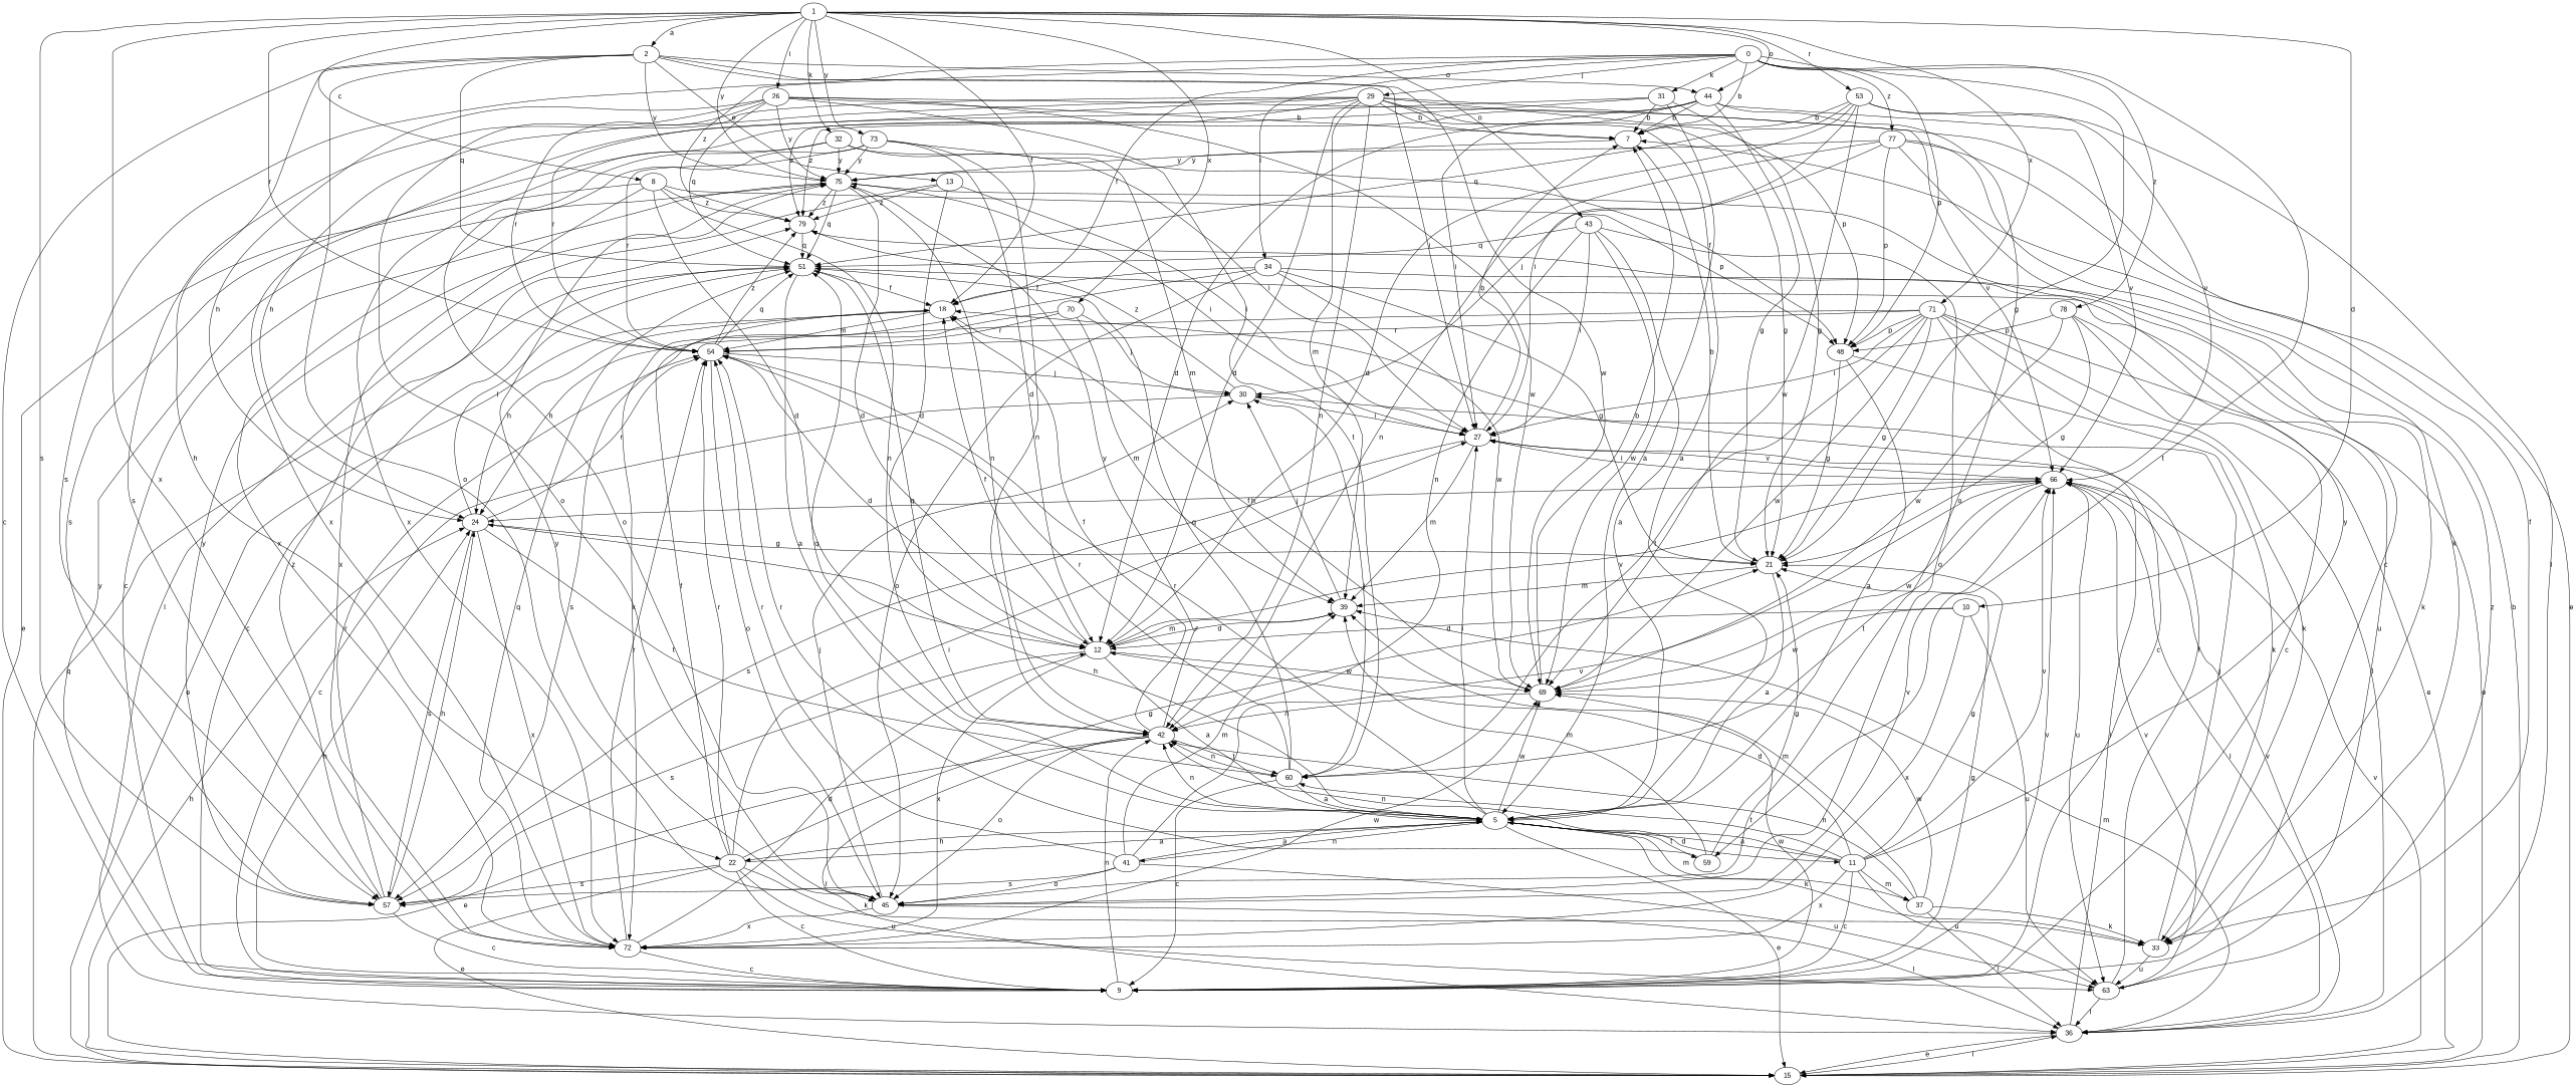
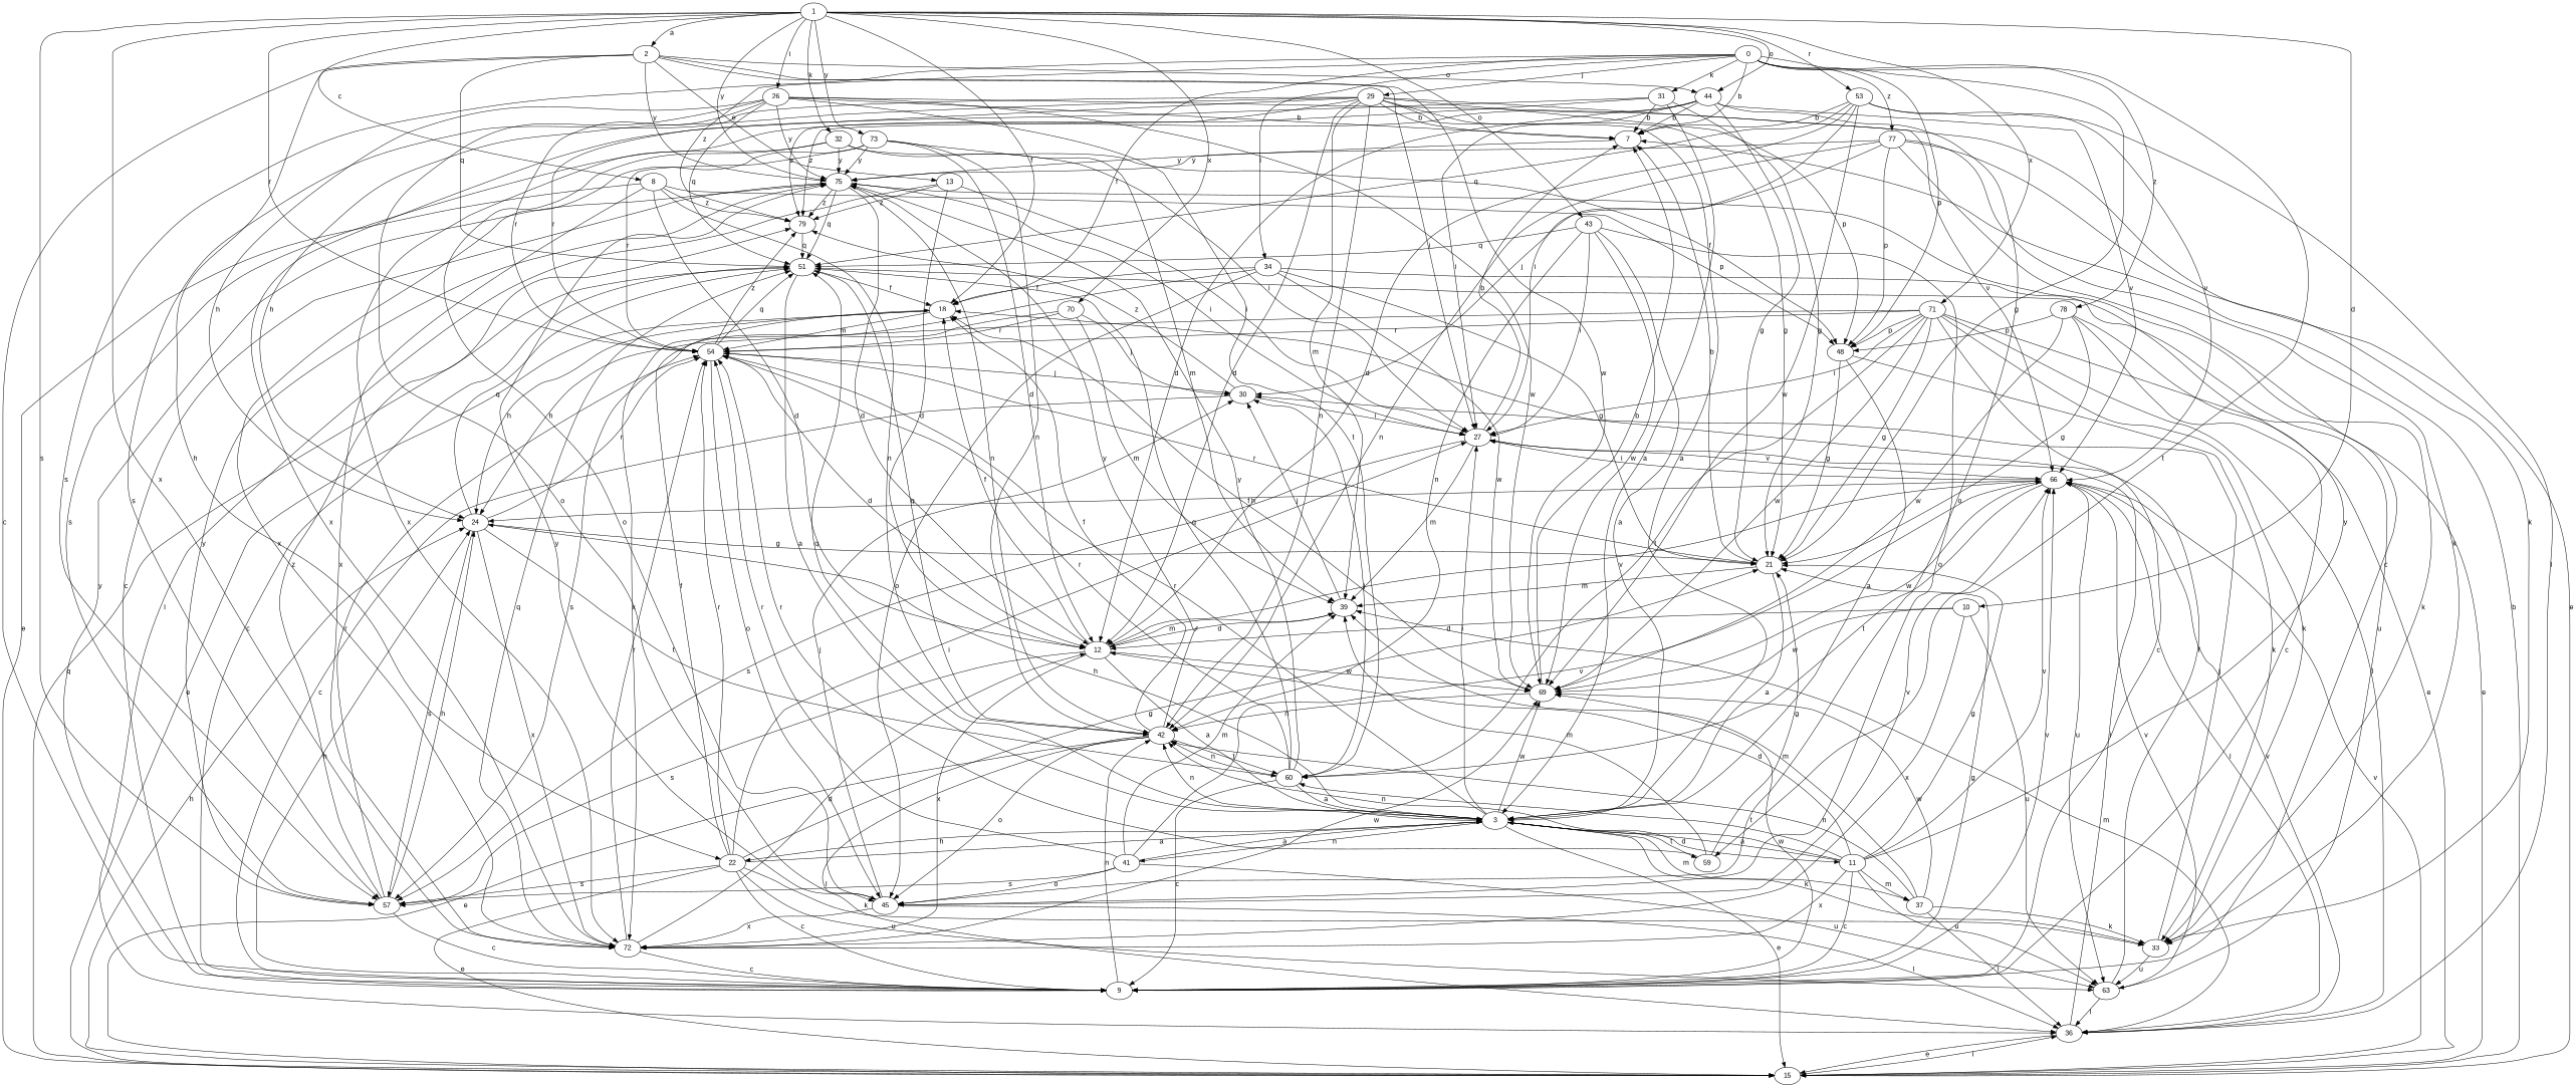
  strict digraph {
    fontname="Liberation Sans"
    node [fontname="Liberation Sans"]
    edge [fontname="Liberation Sans"]
    0
    7
    18
    21
    29
    31
    34
    48
    57
    59
    77
    78
    79
    75
    54
    15
    24
-   3 [label=5]
+   3
    39
    42
    12
    66
    72
    45
    69
    33
    9
    30
    51
    1
    2
    8
    10
    26
    32
    43
    44
    53
    70
    71
    73
    13
    22
    27
    63
    60
    36
    11
    37
    41
    0 -> 7 [label=b]
    0 -> 18 [label=f]
    0 -> 21 [label=g]
    0 -> 29 [label=j]
    0 -> 31 [label=k]
    0 -> 34 [label=l]
    0 -> 48 [label=p]
    0 -> 57 [label=s]
    0 -> 59 [label=t]
    0 -> 77 [label=z]
    0 -> 78 [label=z]
    0 -> 79 [label=z]
    7 -> 75 [label=y]
    18 -> 54 [label=m]
    18 -> 15 [label=e]
    18 -> 24 [label=h]
    21 -> 7 [label=b]
+   21 -> 54 [label=r]
    21 -> 3 [label=a]
    21 -> 39 [label=m]
    29 -> 7 [label=b]
    29 -> 21 [label=g]
    29 -> 48 [label=p]
    29 -> 57 [label=s]
    29 -> 79 [label=z]
    29 -> 54 [label=r]
    29 -> 24 [label=h]
    29 -> 3 [label=a]
    29 -> 39 [label=m]
    29 -> 42 [label=n]
    29 -> 12 [label=d]
    29 -> 66 [label=v]
    31 -> 7 [label=b]
    31 -> 21 [label=g]
    31 -> 79 [label=z]
    31 -> 3 [label=a]
    31 -> 72 [label=x]
    34 -> 18 [label=f]
    34 -> 21 [label=g]
    34 -> 72 [label=x]
    34 -> 45 [label=o]
    34 -> 69 [label=w]
    34 -> 33 [label=k]
    48 -> 21 [label=g]
    48 -> 3 [label=a]
    48 -> 33 [label=k]
    57 -> 79 [label=z]
    57 -> 75 [label=y]
    57 -> 54 [label=r]
    57 -> 24 [label=h]
    57 -> 9 [label=c]
    59 -> 21 [label=g]
    59 -> 54 [label=r]
    59 -> 39 [label=m]
    77 -> 48 [label=p]
    77 -> 75 [label=y]
    77 -> 15 [label=e]
    77 -> 42 [label=n]
    77 -> 33 [label=k]
    77 -> 9 [label=c]
    77 -> 30 [label=j]
    78 -> 21 [label=g]
    78 -> 48 [label=p]
    78 -> 15 [label=e]
    78 -> 69 [label=w]
    78 -> 9 [label=c]
    79 -> 51 [label=q]
    75 -> 79 [label=z]
    75 -> 42 [label=n]
    75 -> 12 [label=d]
    75 -> 9 [label=c]
    75 -> 51 [label=q]
    75 -> 27 [label=i]
    54 -> 79 [label=z]
    54 -> 12 [label=d]
    54 -> 45 [label=o]
    54 -> 30 [label=j]
    54 -> 51 [label=q]
    15 -> 7 [label=b]
    15 -> 24 [label=h]
    15 -> 66 [label=v]
    15 -> 51 [label=q]
    15 -> 36 [label=l]
    24 -> 21 [label=g]
    24 -> 57 [label=s]
    24 -> 54 [label=r]
    24 -> 72 [label=x]
-   24 -> 51 [label=l]
+   24 -> 51 [label=q]
    24 -> 60 [label=t]
    3 -> 59 [label=t]
    3 -> 54 [label=r]
    3 -> 15 [label=e]
    3 -> 24 [label=h]
    3 -> 42 [label=n]
    3 -> 69 [label=w]
    3 -> 33 [label=k]
    3 -> 51 [label=q]
    3 -> 22 [label=h]
    3 -> 27 [label=i]
    3 -> 11 [label=d]
    3 -> 37 [label=m]
    3 -> 41 [label=n]
    39 -> 12 [label=d]
    39 -> 30 [label=j]
    42 -> 18 [label=f]
    42 -> 75 [label=y]
    42 -> 15 [label=e]
    42 -> 45 [label=o]
    42 -> 51 [label=q]
    42 -> 60 [label=t]
    42 -> 36 [label=l]
    12 -> 18 [label=f]
    12 -> 57 [label=s]
    12 -> 3 [label=a]
    12 -> 39 [label=m]
    12 -> 66 [label=v]
    12 -> 72 [label=x]
    12 -> 69 [label=w]
    66 -> 24 [label=h]
    66 -> 69 [label=w]
    66 -> 27 [label=i]
    66 -> 63 [label=u]
    66 -> 60 [label=t]
    66 -> 36 [label=l]
    72 -> 54 [label=r]
    72 -> 12 [label=d]
    72 -> 69 [label=w]
    72 -> 9 [label=c]
    72 -> 51 [label=q]
    45 -> 75 [label=y]
    45 -> 66 [label=v]
    45 -> 72 [label=x]
    45 -> 30 [label=j]
    45 -> 36 [label=l]
    69 -> 7 [label=b]
    69 -> 18 [label=f]
    69 -> 42 [label=n]
    33 -> 30 [label=j]
    33 -> 63 [label=u]
    9 -> 21 [label=g]
    9 -> 75 [label=y]
    9 -> 24 [label=h]
    9 -> 42 [label=n]
    9 -> 66 [label=v]
    9 -> 69 [label=w]
    30 -> 79 [label=z]
    30 -> 9 [label=c]
    30 -> 27 [label=i]
    51 -> 18 [label=f]
    51 -> 3 [label=a]
    51 -> 9 [label=c]
    51 -> 63 [label=u]
    1 -> 18 [label=f]
    1 -> 57 [label=s]
    1 -> 75 [label=y]
    1 -> 54 [label=r]
    1 -> 72 [label=x]
    1 -> 2 [label=a]
    1 -> 8 [label=c]
    1 -> 10 [label=d]
    1 -> 26 [label=i]
    1 -> 32 [label=k]
    1 -> 43 [label=o]
    1 -> 44 [label=o]
    1 -> 53 [label=r]
    1 -> 70 [label=x]
    1 -> 71 [label=x]
    1 -> 73 [label=y]
    2 -> 75 [label=y]
-   2 -> 45 [label=o]
    2 -> 69 [label=w]
    2 -> 9 [label=c]
    2 -> 51 [label=q]
    2 -> 44 [label=o]
    2 -> 13 [label=e]
    2 -> 22 [label=h]
    2 -> 27 [label=i]
    8 -> 48 [label=p]
    8 -> 79 [label=z]
    8 -> 15 [label=e]
    8 -> 42 [label=n]
    8 -> 12 [label=d]
    8 -> 72 [label=x]
    10 -> 12 [label=d]
    10 -> 72 [label=x]
    10 -> 69 [label=w]
    10 -> 63 [label=u]
    26 -> 7 [label=b]
    26 -> 75 [label=y]
    26 -> 54 [label=r]
    26 -> 24 [label=h]
    26 -> 45 [label=o]
    26 -> 69 [label=w]
-   26 -> 33 [label=f]
+   26 -> 33 [label=k]
    26 -> 51 [label=q]
    26 -> 60 [label=t]
    32 -> 48 [label=f]
    32 -> 57 [label=s]
    32 -> 75 [label=y]
    32 -> 45 [label=o]
    32 -> 27 [label=i]
    43 -> 3 [label=a]
    43 -> 42 [label=n]
    43 -> 45 [label=o]
    43 -> 69 [label=w]
    43 -> 51 [label=q]
    43 -> 27 [label=i]
    44 -> 7 [label=b]
    44 -> 21 [label=g]
    44 -> 12 [label=d]
    44 -> 66 [label=v]
    44 -> 72 [label=x]
    44 -> 45 [label=o]
    44 -> 27 [label=i]
    53 -> 7 [label=b]
    53 -> 12 [label=d]
    53 -> 66 [label=v]
    53 -> 69 [label=w]
    53 -> 51 [label=q]
    53 -> 27 [label=i]
    53 -> 36 [label=l]
    70 -> 57 [label=s]
    70 -> 54 [label=r]
    70 -> 39 [label=m]
    70 -> 30 [label=j]
    71 -> 21 [label=g]
    71 -> 48 [label=p]
    71 -> 54 [label=r]
    71 -> 15 [label=e]
    71 -> 24 [label=h]
    71 -> 69 [label=w]
    71 -> 33 [label=k]
    71 -> 9 [label=c]
    71 -> 27 [label=i]
    71 -> 60 [label=t]
    71 -> 36 [label=l]
    73 -> 75 [label=y]
    73 -> 54 [label=r]
    73 -> 39 [label=m]
    73 -> 42 [label=n]
    73 -> 12 [label=d]
    73 -> 72 [label=x]
    13 -> 79 [label=z]
    13 -> 12 [label=d]
    13 -> 27 [label=i]
    13 -> 36 [label=l]
    22 -> 18 [label=f]
    22 -> 21 [label=g]
    22 -> 57 [label=s]
    22 -> 54 [label=r]
    22 -> 15 [label=e]
    22 -> 3 [label=a]
    22 -> 33 [label=k]
    22 -> 9 [label=c]
    22 -> 27 [label=i]
    22 -> 63 [label=u]
    27 -> 7 [label=b]
    27 -> 57 [label=s]
    27 -> 39 [label=m]
    27 -> 66 [label=v]
    63 -> 18 [label=f]
-   63 -> 79 [label=z]
    63 -> 66 [label=v]
    63 -> 36 [label=l]
+   60 -> 75 [label=y]
    60 -> 54 [label=r]
    60 -> 3 [label=a]
    60 -> 42 [label=n]
    60 -> 9 [label=c]
    60 -> 30 [label=j]
    60 -> 51 [label=q]
    36 -> 15 [label=e]
    36 -> 39 [label=m]
    36 -> 66 [label=v]
    36 -> 27 [label=i]
    11 -> 21 [label=g]
    11 -> 75 [label=y]
    11 -> 3 [label=a]
    11 -> 42 [label=n]
    11 -> 12 [label=d]
    11 -> 66 [label=v]
    11 -> 72 [label=x]
    11 -> 9 [label=c]
    11 -> 63 [label=u]
    11 -> 60 [label=t]
    11 -> 37 [label=m]
    37 -> 39 [label=m]
    37 -> 42 [label=n]
    37 -> 69 [label=w]
    37 -> 33 [label=k]
    37 -> 36 [label=l]
    41 -> 57 [label=s]
    41 -> 54 [label=r]
    41 -> 3 [label=a]
    41 -> 39 [label=m]
    41 -> 66 [label=v]
    41 -> 45 [label=o]
    41 -> 63 [label=u]
  }
